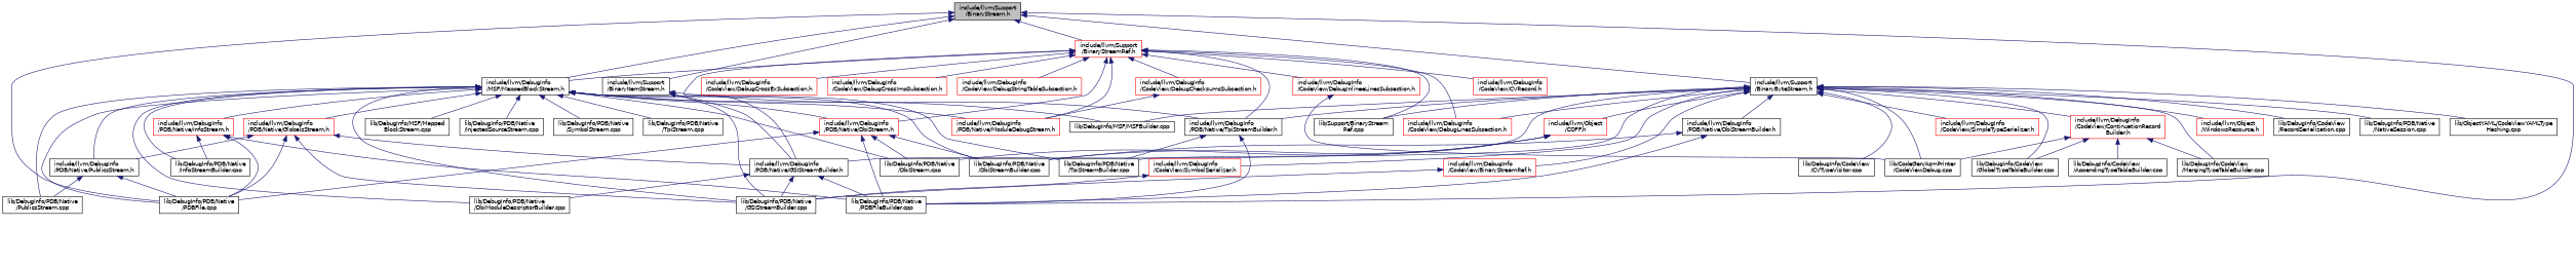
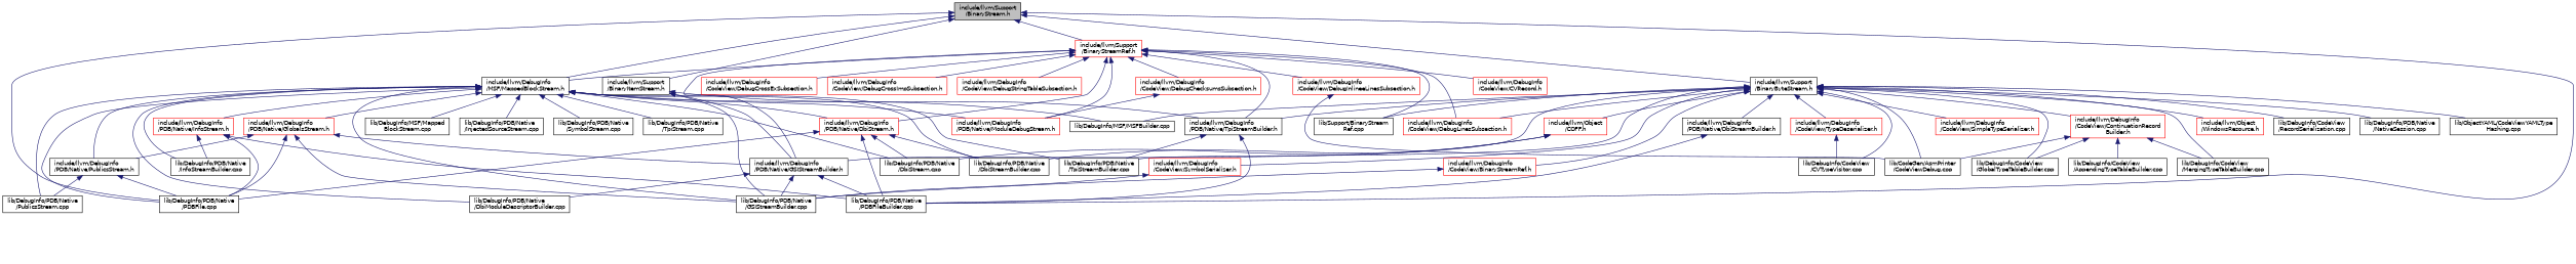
  digraph {
    node [color=black fontname=Helvetica fontsize=10 shape=box]
    edge [color=midnightblue dir=back fontname=Helvetica fontsize=10 labelfontname=Helvetica labelfontsize=10 style=solid]
    n1 [fillcolor=grey75 fontcolor=black height=0.2 label="include/llvm/Support\l/BinaryStream.h" style=filled width=0.4]
    n2 [height=0.2 label="include/llvm/DebugInfo\l/MSF/MappedBlockStream.h" width=0.4]
    n3 [height=0.2 label="lib/DebugInfo/PDB/Native\l/PDBFile.cpp" width=0.4]
    n4 [height=0.2 label="lib/DebugInfo/PDB/Native\l/PDBFileBuilder.cpp" width=0.4]
    n5 [height=0.2 label="include/llvm/Support\l/BinaryByteStream.h" width=0.4]
    n6 [height=0.2 label="include/llvm/Support\l/BinaryItemStream.h" width=0.4]
    n7 [color=red height=0.2 label="include/llvm/Support\l/BinaryStreamRef.h" width=0.4]
    n8 [color=red height=0.2 label="include/llvm/DebugInfo\l/PDB/Native/DbiStream.h" width=0.4]
    n9 [height=0.2 label="lib/DebugInfo/PDB/Native\l/DbiStream.cpp" width=0.4]
    n10 [height=0.2 label="lib/DebugInfo/PDB/Native\l/DbiStreamBuilder.cpp" width=0.4]
    n11 [color=red height=0.2 label="include/llvm/DebugInfo\l/PDB/Native/GlobalsStream.h" width=0.4]
    n12 [height=0.2 label="lib/DebugInfo/PDB/Native\l/DbiModuleDescriptorBuilder.cpp" width=0.4]
    n13 [height=0.2 label="lib/DebugInfo/PDB/Native\l/GSIStreamBuilder.cpp" width=0.4]
    n14 [height=0.2 label="include/llvm/DebugInfo\l/PDB/Native/PublicsStream.h" width=0.4]
    n15 [height=0.2 label="lib/DebugInfo/PDB/Native\l/PublicsStream.cpp" width=0.4]
    n16 [color=red height=0.2 label="include/llvm/DebugInfo\l/PDB/Native/InfoStream.h" width=0.4]
    n17 [height=0.2 label="lib/DebugInfo/PDB/Native\l/InfoStreamBuilder.cpp" width=0.4]
    n18 [color=red height=0.2 label="include/llvm/DebugInfo\l/PDB/Native/ModuleDebugStream.h" width=0.4]
    n19 [height=0.2 label="lib/DebugInfo/MSF/MSFBuilder.cpp" width=0.4]
    n20 [height=0.2 label="lib/DebugInfo/MSF/Mapped\lBlockStream.cpp" width=0.4]
    n21 [height=0.2 label="lib/DebugInfo/PDB/Native\l/InjectedSourceStream.cpp" width=0.4]
    n22 [height=0.2 label="lib/DebugInfo/PDB/Native\l/SymbolStream.cpp" width=0.4]
    n23 [height=0.2 label="lib/DebugInfo/PDB/Native\l/TpiStream.cpp" width=0.4]
    n24 [height=0.2 label="lib/DebugInfo/PDB/Native\l/TpiStreamBuilder.cpp" width=0.4]
    n25 [height=0.2 label="include/llvm/DebugInfo\l/PDB/Native/GSIStreamBuilder.h" width=0.4]
    n26 [color=red height=0.2 label="include/llvm/DebugInfo\l/CodeView/ContinuationRecord\lBuilder.h" width=0.4]
    n27 [height=0.2 label="lib/CodeGen/AsmPrinter\l/CodeViewDebug.cpp" width=0.4]
    n28 [height=0.2 label="lib/DebugInfo/CodeView\l/GlobalTypeTableBuilder.cpp" width=0.4]
    n29 [height=0.2 label="lib/DebugInfo/CodeView\l/MergingTypeTableBuilder.cpp" width=0.4]
    n30 [color=red height=0.2 label="include/llvm/DebugInfo\l/CodeView/SimpleTypeSerializer.h" width=0.4]
    n31 [color=red height=0.2 label="include/llvm/DebugInfo\l/CodeView/BinaryStreamRef.h" width=0.4]
    n32 [color=red height=0.2 label="include/llvm/DebugInfo\l/CodeView/SymbolSerializer.h" width=0.4]
+   n33 [color=red height=0.2 label="include/llvm/DebugInfo\l/CodeView/TypeDeserializer.h" width=0.4]
    n34 [height=0.2 label="lib/DebugInfo/CodeView\l/CVTypeVisitor.cpp" width=0.4]
    n35 [height=0.2 label="include/llvm/DebugInfo\l/PDB/Native/DbiStreamBuilder.h" width=0.4]
    n36 [height=0.2 label="include/llvm/DebugInfo\l/PDB/Native/TpiStreamBuilder.h" width=0.4]
    n37 [color=red height=0.2 label="include/llvm/Object\l/COFF.h" width=0.4]
    n38 [color=red height=0.2 label="include/llvm/Object\l/WindowsResource.h" width=0.4]
    n39 [height=0.2 label="lib/DebugInfo/CodeView\l/RecordSerialization.cpp" width=0.4]
    n40 [height=0.2 label="lib/DebugInfo/PDB/Native\l/NativeSession.cpp" width=0.4]
    n41 [height=0.2 label="lib/ObjectYAML/CodeViewYAMLType\lHashing.cpp" width=0.4]
    n42 [height=0.2 label="lib/Support/BinaryStream\lRef.cpp" width=0.4]
    n43 [color=red height=0.2 label="include/llvm/DebugInfo\l/CodeView/DebugLinesSubsection.h" width=0.4]
    n44 [color=red height=0.2 label="include/llvm/DebugInfo\l/CodeView/CVRecord.h" width=0.4]
    n45 [color=red height=0.2 label="include/llvm/DebugInfo\l/CodeView/DebugChecksumsSubsection.h" width=0.4]
    n46 [color=red height=0.2 label="include/llvm/DebugInfo\l/CodeView/DebugCrossExSubsection.h" width=0.4]
    n47 [color=red height=0.2 label="include/llvm/DebugInfo\l/CodeView/DebugCrossImpSubsection.h" width=0.4]
    n48 [color=red height=0.2 label="include/llvm/DebugInfo\l/CodeView/DebugInlineeLinesSubsection.h" width=0.4]
    n49 [color=red height=0.2 label="include/llvm/DebugInfo\l/CodeView/DebugStringTableSubsection.h" width=0.4]
    n50 [height=0.2 label="lib/DebugInfo/CodeView\l/AppendingTypeTableBuilder.cpp" width=0.4]
    n1 -> n2
    n1 -> n3
    n1 -> n4
    n1 -> n5
    n1 -> n6
    n1 -> n7
    n2 -> n3
    n2 -> n8
    n2 -> n9
    n2 -> n10
    n2 -> n11
    n2 -> n12
    n2 -> n13
    n2 -> n14
    n2 -> n15
    n2 -> n16
    n2 -> n17
    n2 -> n18
    n2 -> n19
    n2 -> n20
    n2 -> n21
    n2 -> n22
    n2 -> n23
    n2 -> n24
    n5 -> n19
    n5 -> n24
    n5 -> n25
    n5 -> n26
    n5 -> n27
    n5 -> n28
    n5 -> n29
    n5 -> n30
    n5 -> n31
    n5 -> n32
+   n5 -> n33
    n5 -> n34
    n5 -> n35
    n5 -> n36
    n5 -> n37
    n5 -> n38
    n5 -> n39
    n5 -> n40
    n5 -> n41
    n5 -> n42
    n5 -> n43
    n6 -> n13
    n6 -> n25
    n6 -> n36
    n7 -> n2
    n7 -> n8
    n7 -> n18
    n7 -> n25
    n7 -> n36
    n7 -> n42
    n7 -> n43
    n7 -> n44
    n7 -> n45
    n7 -> n46
    n7 -> n47
    n7 -> n48
    n7 -> n49
    n8 -> n3
    n8 -> n4
    n8 -> n9
    n8 -> n10
    n11 -> n3
    n11 -> n13
    n11 -> n14
    n11 -> n25
    n14 -> n3
    n14 -> n15
    n16 -> n3
    n16 -> n4
    n16 -> n17
    n25 -> n4
    n25 -> n12
    n25 -> n13
    n26 -> n27
    n26 -> n28
    n26 -> n29
    n26 -> n50
    n31 -> n13
    n32 -> n13
+   n33 -> n34
    n35 -> n4
-   n35 -> n10
    n36 -> n4
    n36 -> n24
    n37 -> n9
    n37 -> n10
    n45 -> n18
    n48 -> n27
  }
